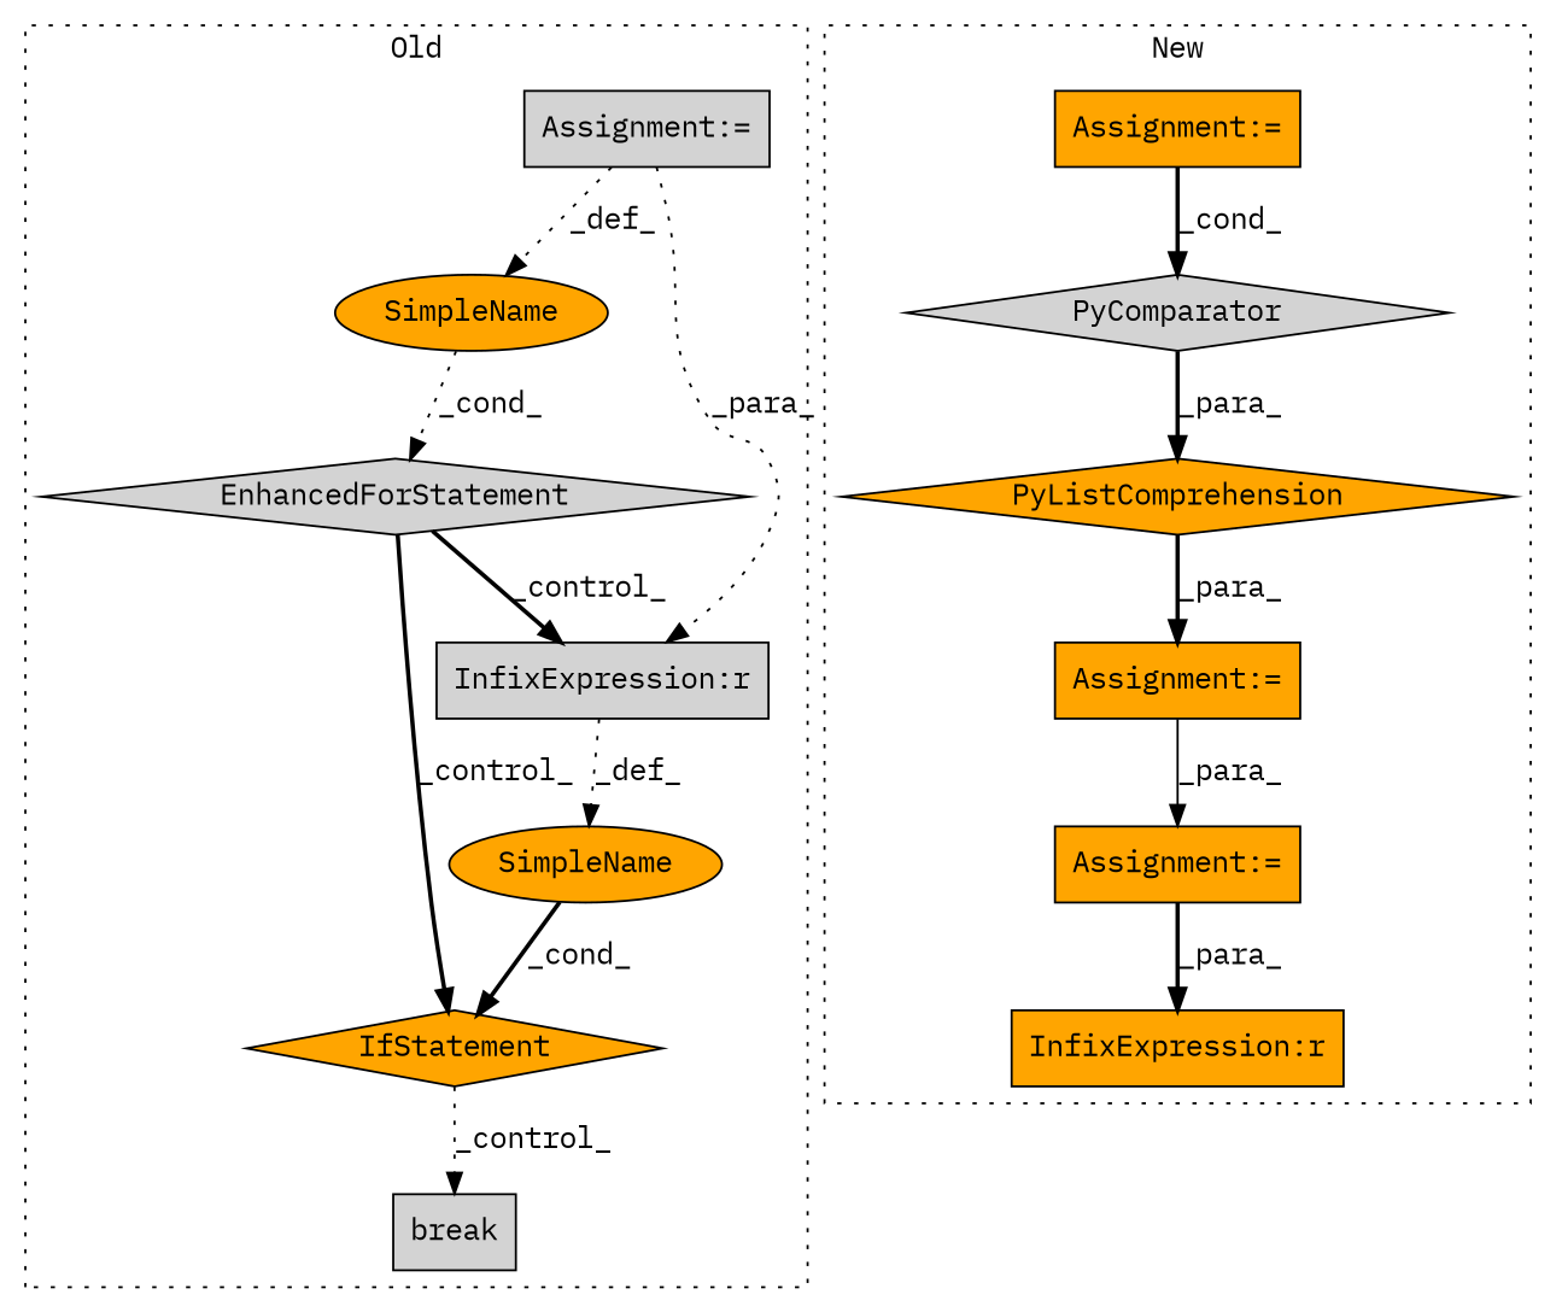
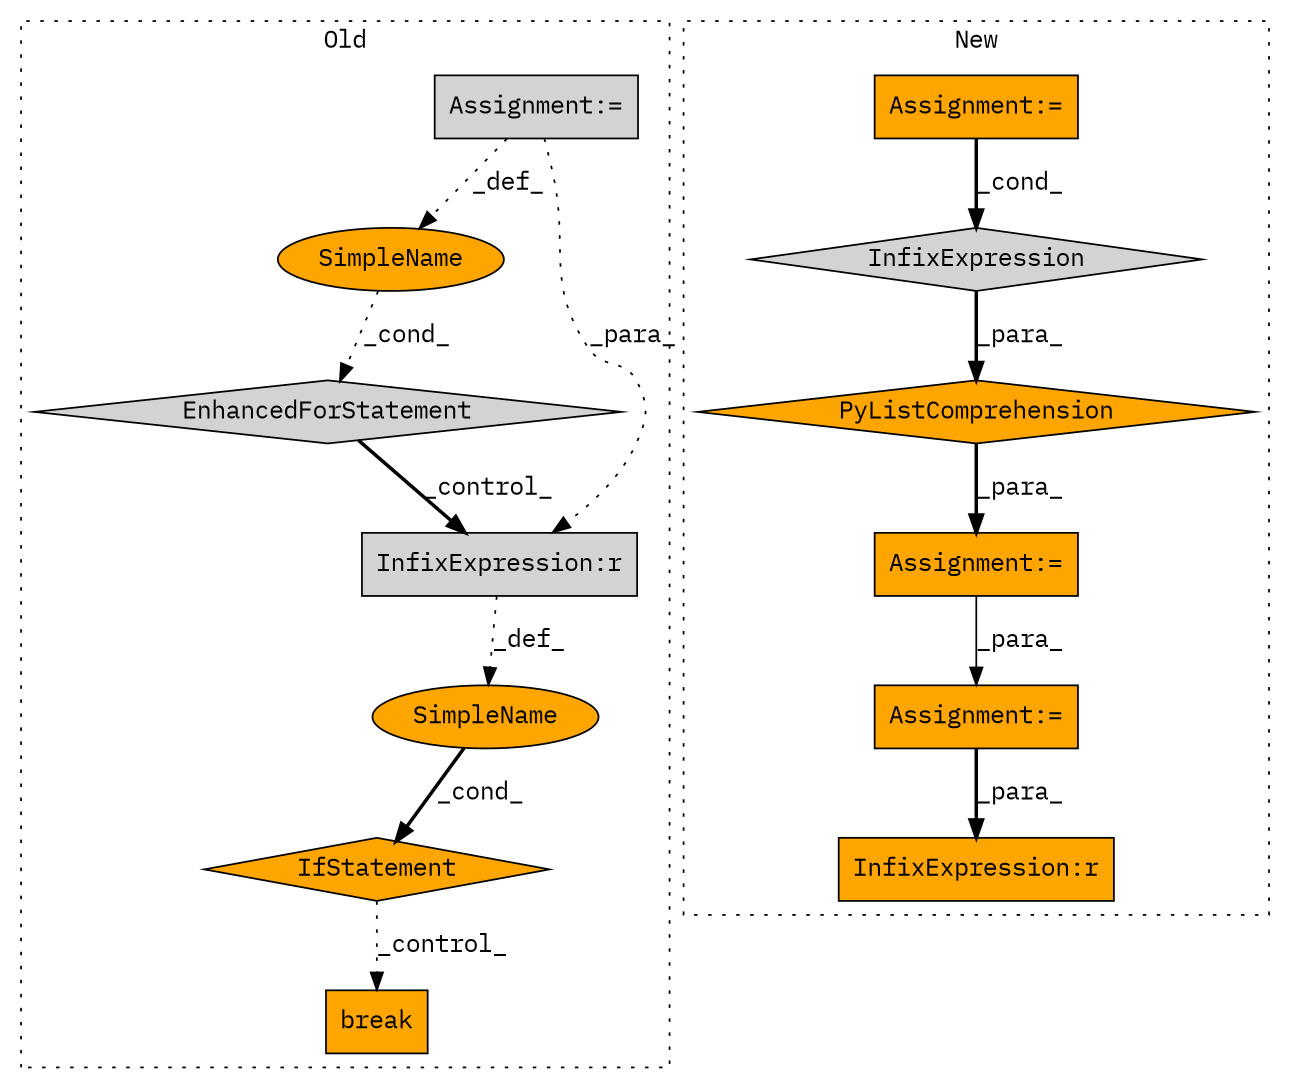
  digraph {
    fontname="IBM Plex Mono"
    node [a=7 fillcolor=orange fontname="IBM Plex Mono" l=1 s=12931 shape=box style=filled]
    edge [fontname="IBM Plex Mono" style=bold]
-   n1 [a=10 fillcolor=lightgrey l=6 label=break s=13145]
+   n1 [a=10 l=6 label=break s=13145]
    n2 [a=25 l="4,2" label=IfStatement s="13111,13133" shape=diamond]
    n3 [a=42 label=SimpleName shape=ellipse l="" s=""]
    n4 [a=42 label=SimpleName s=13016 shape=ellipse]
    n5 [a=70 fillcolor=lightgrey l="63,2" label=EnhancedForStatement s="12937,13058" shape=diamond]
    n6 [fillcolor=lightgrey label="Assignment:=" s=12880]
    n7 [a=27 fillcolor=lightgrey l=4 label="InfixExpression:r" s=13116]
    n8 [a=109 l=100 label=PyListComprehension s=13048 shape=diamond]
-   n9 [a=113 fillcolor=lightgrey l=56 label=PyComparator shape=diamond]
+   n9 [a=113 fillcolor=lightgrey l=56 label=InfixExpression shape=diamond]
    n10 [l=56 label="Assignment:="]
    n11 [label="Assignment:=" s=13197]
    n12 [l=12 label="Assignment:=" s=13036]
    n13 [a=27 l=4 label="InfixExpression:r" s=13295]
    subgraph cluster_1 {
      label=Old
      style=dotted
      n1
      n2
      n3
      n4
      n5
      n6
      n7
    }
    subgraph cluster_2 {
      label=New
      style=dotted
      n8
      n9
      n10
      n11
      n12
      n13
    }
    n2 -> n1 [label=_control_ style=dotted]
    n3 -> n2 [label=_cond_]
    n4 -> n5 [label=_cond_ style=dotted]
-   n5 -> n2 [label=_control_]
    n5 -> n7 [label=_control_]
    n6 -> n4 [label=_def_ style=dotted]
    n6 -> n7 [label=_para_ style=dotted]
    n7 -> n3 [label=_def_ style=dotted]
    n8 -> n12 [label=_para_]
    n9 -> n8 [label=_para_]
    n10 -> n9 [label=_cond_]
    n11 -> n13 [label=_para_]
    n12 -> n11 [label=_para_ style=solid]
  }
